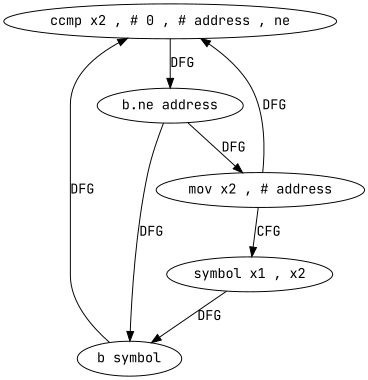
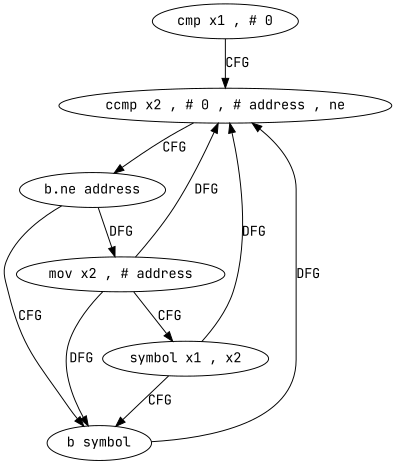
  digraph {
    fontname="JetBrains Mono"
    node [fontname="JetBrains Mono"]
    edge [fontname="JetBrains Mono"]
+   n1 [label="cmp x1 , # 0"]
    n2 [label="ccmp x2 , # 0 , # address , ne"]
    n3 [label="b.ne address"]
    n4 [label="b symbol"]
    n5 [label="mov x2 , # address"]
    n6 [label="symbol x1 , x2"]
-   n2 -> n3 [label=DFG]
-   n3 -> n4 [label=DFG]
+   n1 -> n2 [label=CFG]
+   n2 -> n3 [label=CFG]
+   n3 -> n4 [label=CFG]
    n3 -> n5 [label=DFG]
    n4 -> n2 [label=DFG]
    n5 -> n2 [label=DFG]
+   n5 -> n4 [label=DFG]
    n5 -> n6 [label=CFG]
-   n6 -> n4 [label=DFG]
+   n6 -> n2 [label=DFG]
+   n6 -> n4 [label=CFG]
  }
